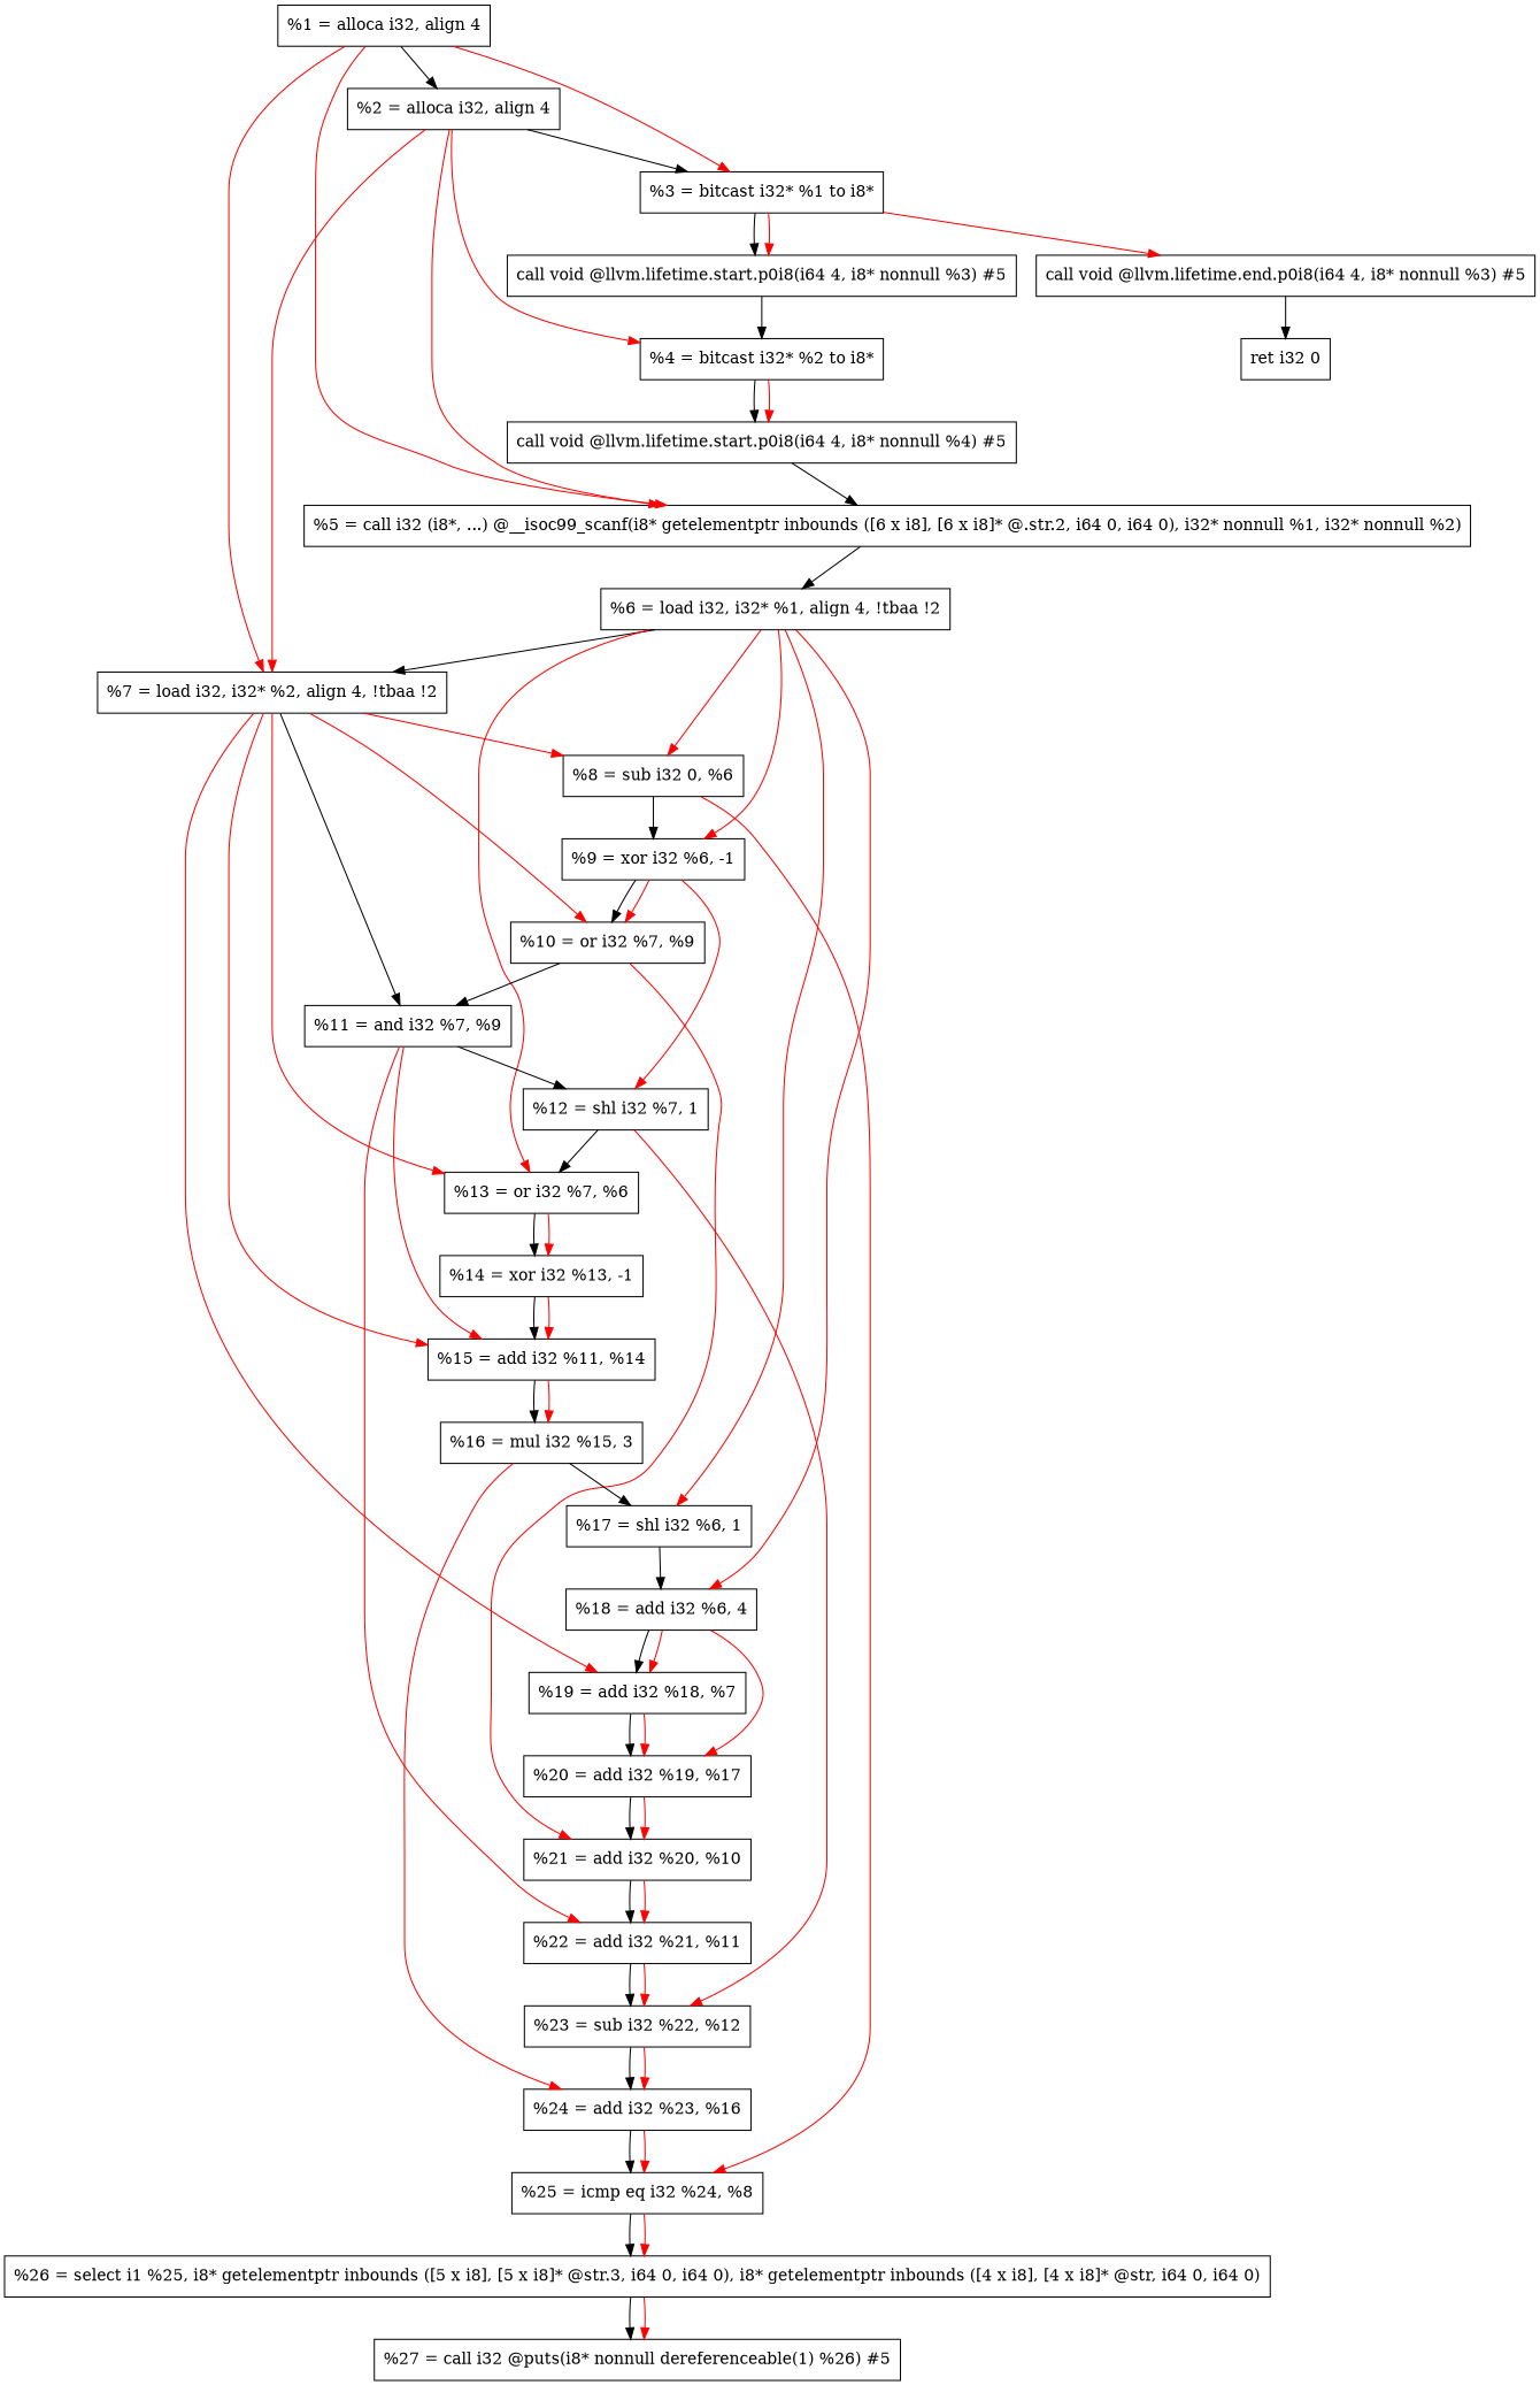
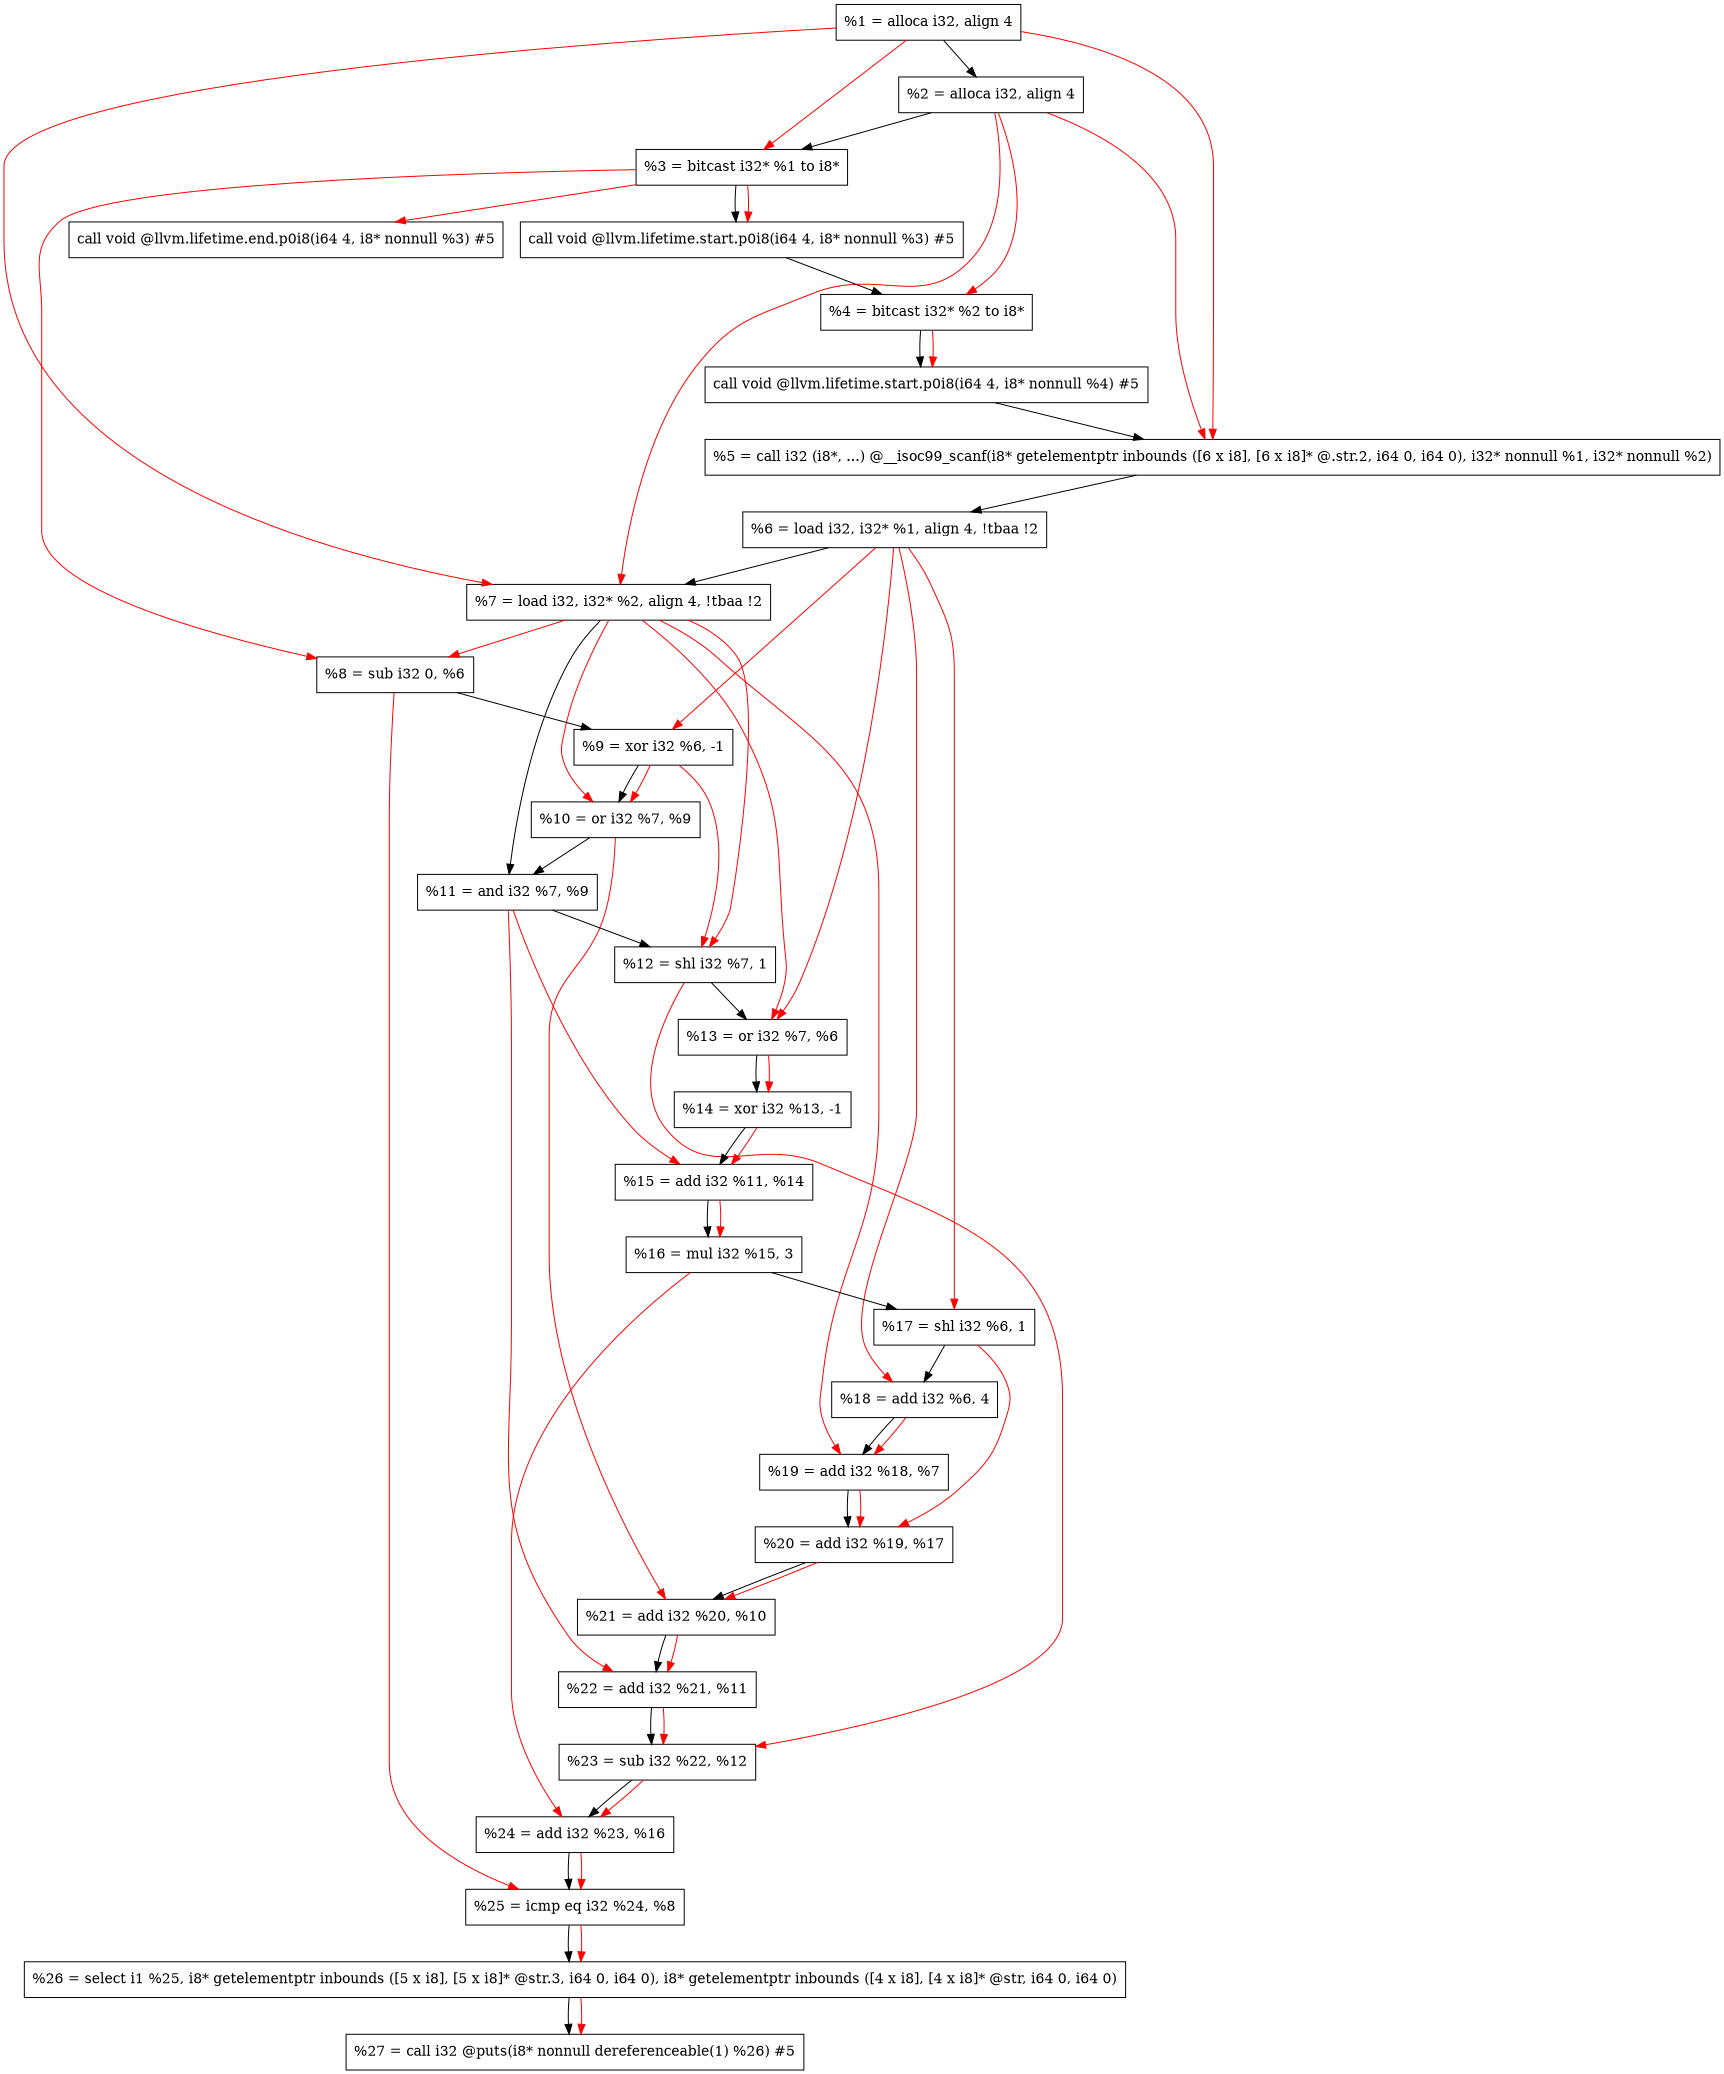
  digraph {
    node [shape=record]
    edge [color=red]
    n1 [label="  %1 = alloca i32, align 4"]
    n2 [label="  %2 = alloca i32, align 4"]
    n3 [label="  %3 = bitcast i32* %1 to i8*"]
    n4 [label="  %5 = call i32 (i8*, ...) @__isoc99_scanf(i8* getelementptr inbounds ([6 x i8], [6 x i8]* @.str.2, i64 0, i64 0), i32* nonnull %1, i32* nonnull %2)"]
    n5 [label="  %7 = load i32, i32* %2, align 4, !tbaa !2"]
    n6 [label="  %4 = bitcast i32* %2 to i8*"]
    n7 [label="  call void @llvm.lifetime.start.p0i8(i64 4, i8* nonnull %3) #5"]
    n8 [label="  call void @llvm.lifetime.end.p0i8(i64 4, i8* nonnull %3) #5"]
    n9 [label="  %6 = load i32, i32* %1, align 4, !tbaa !2"]
    n10 [label="  %8 = sub i32 0, %6"]
    n11 [label="  %9 = xor i32 %6, -1"]
    n12 [label="  %13 = or i32 %7, %6"]
    n13 [label="  %17 = shl i32 %6, 1"]
    n14 [label="  %18 = add i32 %6, 4"]
    n15 [label="  call void @llvm.lifetime.start.p0i8(i64 4, i8* nonnull %4) #5"]
    n16 [label="  %10 = or i32 %7, %9"]
    n17 [label="  %11 = and i32 %7, %9"]
    n18 [label="  %12 = shl i32 %7, 1"]
    n19 [label="  %19 = add i32 %18, %7"]
-   n20 [label="  ret i32 0"]
    n21 [label="  %25 = icmp eq i32 %24, %8"]
    n22 [label="  %14 = xor i32 %13, -1"]
    n23 [label="  %20 = add i32 %19, %17"]
    n24 [label="  %21 = add i32 %20, %10"]
    n25 [label="  %15 = add i32 %11, %14"]
    n26 [label="  %22 = add i32 %21, %11"]
    n27 [label="  %23 = sub i32 %22, %12"]
    n28 [label="  %26 = select i1 %25, i8* getelementptr inbounds ([5 x i8], [5 x i8]* @str.3, i64 0, i64 0), i8* getelementptr inbounds ([4 x i8], [4 x i8]* @str, i64 0, i64 0)"]
    n29 [label="  %16 = mul i32 %15, 3"]
    n30 [label="  %24 = add i32 %23, %16"]
    n31 [label="  %27 = call i32 @puts(i8* nonnull dereferenceable(1) %26) #5"]
    n1 -> n2 [color=""]
    n1 -> n3
    n1 -> n4
    n1 -> n5
    n2 -> n3 [color=""]
    n2 -> n4
    n2 -> n5
    n2 -> n6
    n3 -> n7 [color=""]
    n3 -> n7
    n3 -> n8
    n4 -> n9 [color=""]
    n5 -> n10
    n5 -> n12
    n5 -> n16
    n5 -> n17 [color=black]
-   n5 -> n25
+   n5 -> n18
    n5 -> n19
    n6 -> n15 [color=""]
    n6 -> n15
    n7 -> n6 [color=""]
-   n8 -> n20 [color=""]
    n9 -> n5 [color=""]
-   n9 -> n10
+   n3 -> n10
    n9 -> n11
    n9 -> n12
    n9 -> n13
    n9 -> n14
    n10 -> n11 [color=""]
    n10 -> n21
    n11 -> n16 [color=""]
    n11 -> n16
    n11 -> n18
    n12 -> n22 [color=""]
    n12 -> n22
    n13 -> n14 [color=""]
-   n14 -> n23
+   n13 -> n23
    n14 -> n19 [color=""]
    n14 -> n19
    n15 -> n4 [color=""]
    n16 -> n17 [color=""]
    n16 -> n24
    n17 -> n18 [color=""]
    n17 -> n25
    n17 -> n26
    n18 -> n12 [color=""]
    n18 -> n27
    n19 -> n23 [color=""]
    n19 -> n23
    n21 -> n28 [color=""]
    n21 -> n28
    n22 -> n25 [color=""]
    n22 -> n25
    n23 -> n24 [color=""]
    n23 -> n24
    n24 -> n26 [color=""]
    n24 -> n26
    n25 -> n29 [color=""]
    n25 -> n29
    n26 -> n27 [color=""]
    n26 -> n27
    n27 -> n30 [color=""]
    n27 -> n30
    n28 -> n31 [color=""]
    n28 -> n31
    n29 -> n13 [color=""]
    n29 -> n30
    n30 -> n21 [color=""]
    n30 -> n21
  }
